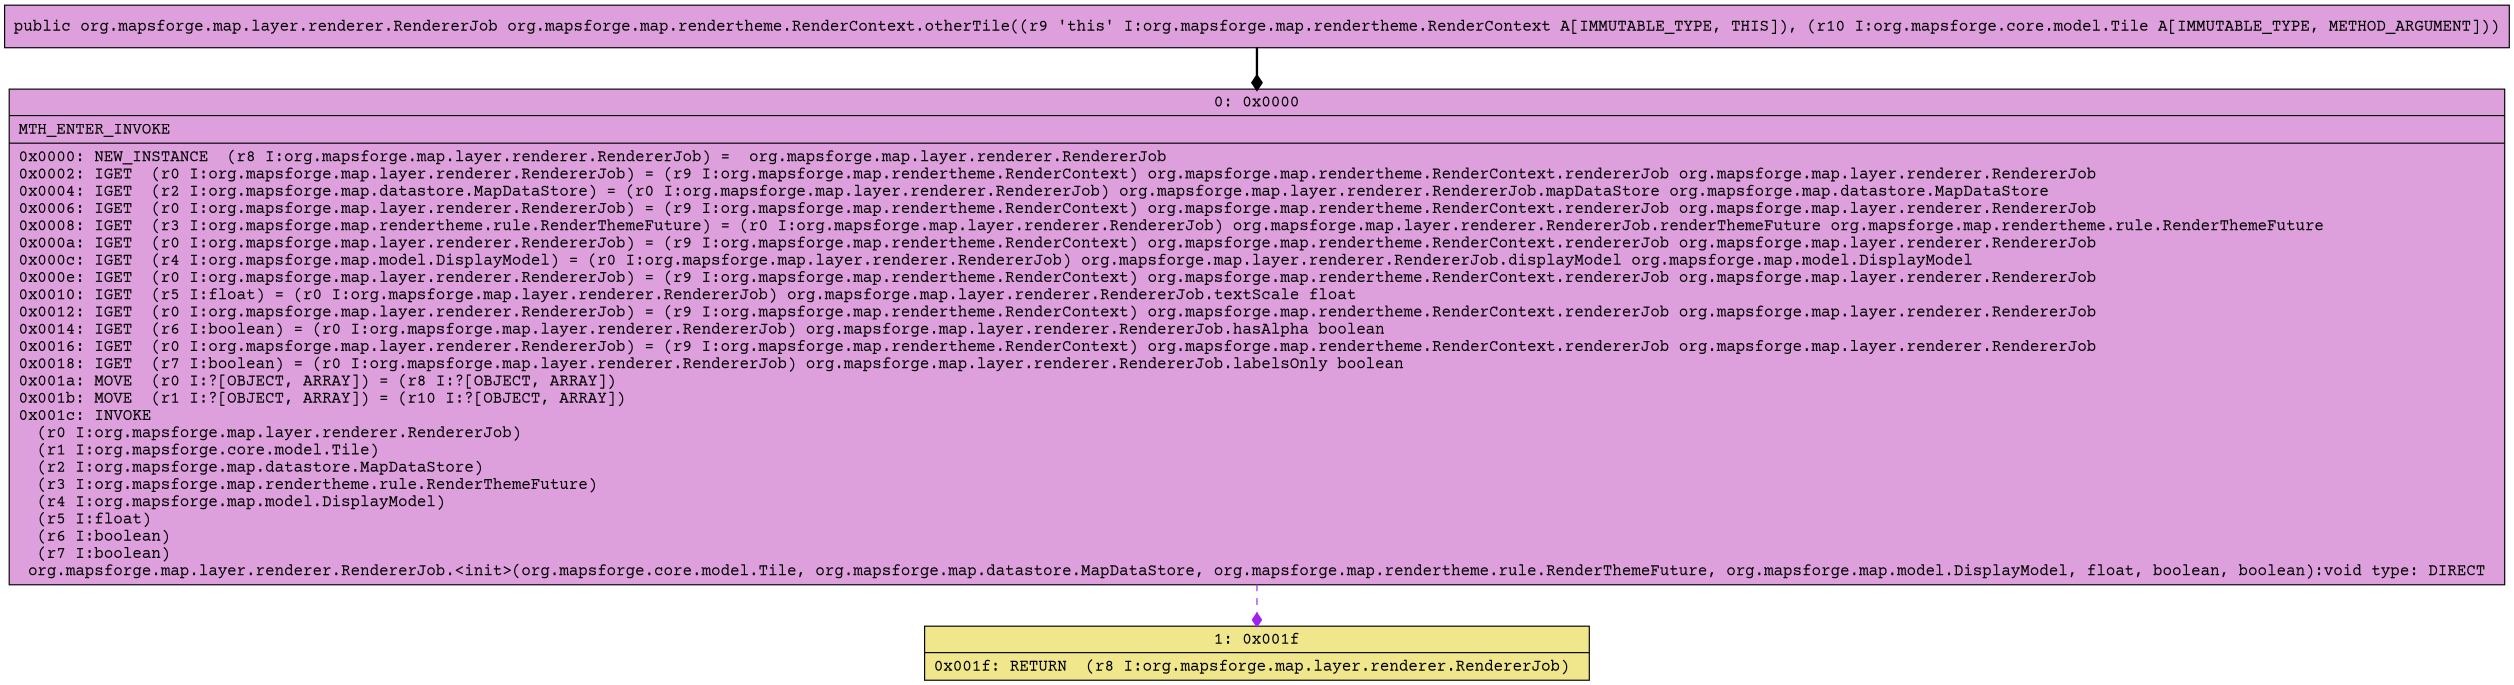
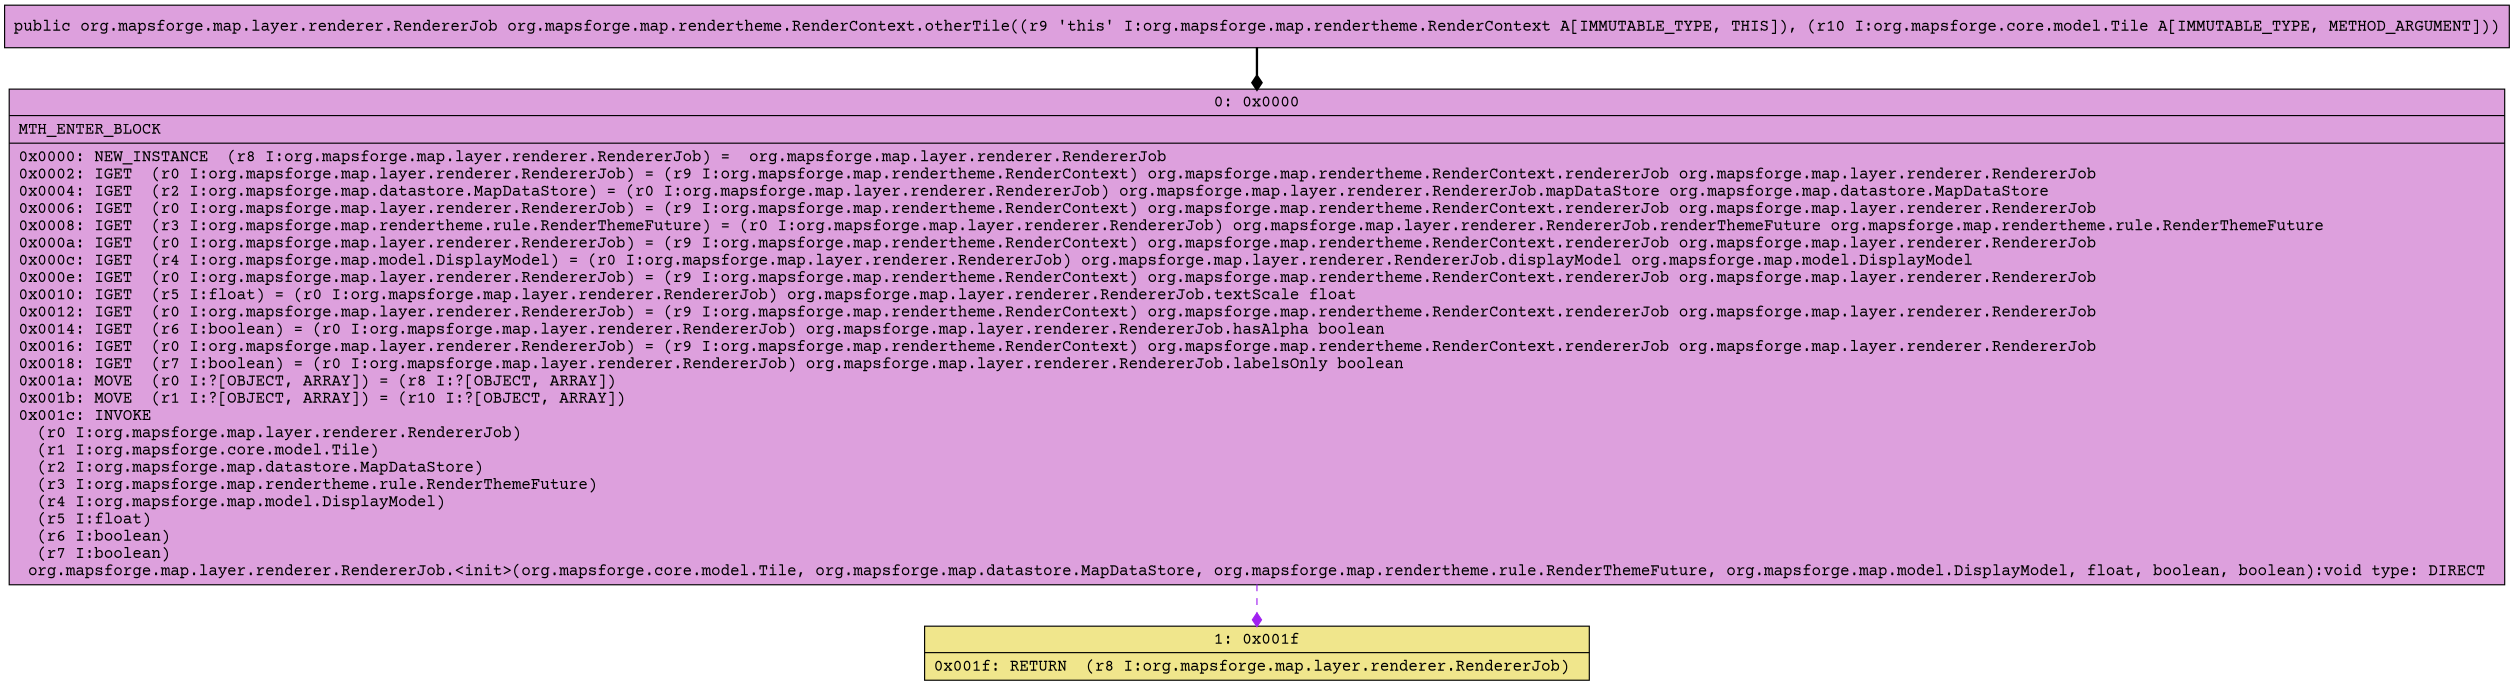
  digraph {
    fontname="Courier Prime"
    node [shape=record style=filled fillcolor=plum fontname="Courier Prime"]
    edge [arrowhead=diamond fontname="Courier Prime"]
-   n1 [label="{0\:\ 0x0000|MTH_ENTER_INVOKE\l|0x0000: NEW_INSTANCE  (r8 I:org.mapsforge.map.layer.renderer.RendererJob) =  org.mapsforge.map.layer.renderer.RendererJob \l0x0002: IGET  (r0 I:org.mapsforge.map.layer.renderer.RendererJob) = (r9 I:org.mapsforge.map.rendertheme.RenderContext) org.mapsforge.map.rendertheme.RenderContext.rendererJob org.mapsforge.map.layer.renderer.RendererJob \l0x0004: IGET  (r2 I:org.mapsforge.map.datastore.MapDataStore) = (r0 I:org.mapsforge.map.layer.renderer.RendererJob) org.mapsforge.map.layer.renderer.RendererJob.mapDataStore org.mapsforge.map.datastore.MapDataStore \l0x0006: IGET  (r0 I:org.mapsforge.map.layer.renderer.RendererJob) = (r9 I:org.mapsforge.map.rendertheme.RenderContext) org.mapsforge.map.rendertheme.RenderContext.rendererJob org.mapsforge.map.layer.renderer.RendererJob \l0x0008: IGET  (r3 I:org.mapsforge.map.rendertheme.rule.RenderThemeFuture) = (r0 I:org.mapsforge.map.layer.renderer.RendererJob) org.mapsforge.map.layer.renderer.RendererJob.renderThemeFuture org.mapsforge.map.rendertheme.rule.RenderThemeFuture \l0x000a: IGET  (r0 I:org.mapsforge.map.layer.renderer.RendererJob) = (r9 I:org.mapsforge.map.rendertheme.RenderContext) org.mapsforge.map.rendertheme.RenderContext.rendererJob org.mapsforge.map.layer.renderer.RendererJob \l0x000c: IGET  (r4 I:org.mapsforge.map.model.DisplayModel) = (r0 I:org.mapsforge.map.layer.renderer.RendererJob) org.mapsforge.map.layer.renderer.RendererJob.displayModel org.mapsforge.map.model.DisplayModel \l0x000e: IGET  (r0 I:org.mapsforge.map.layer.renderer.RendererJob) = (r9 I:org.mapsforge.map.rendertheme.RenderContext) org.mapsforge.map.rendertheme.RenderContext.rendererJob org.mapsforge.map.layer.renderer.RendererJob \l0x0010: IGET  (r5 I:float) = (r0 I:org.mapsforge.map.layer.renderer.RendererJob) org.mapsforge.map.layer.renderer.RendererJob.textScale float \l0x0012: IGET  (r0 I:org.mapsforge.map.layer.renderer.RendererJob) = (r9 I:org.mapsforge.map.rendertheme.RenderContext) org.mapsforge.map.rendertheme.RenderContext.rendererJob org.mapsforge.map.layer.renderer.RendererJob \l0x0014: IGET  (r6 I:boolean) = (r0 I:org.mapsforge.map.layer.renderer.RendererJob) org.mapsforge.map.layer.renderer.RendererJob.hasAlpha boolean \l0x0016: IGET  (r0 I:org.mapsforge.map.layer.renderer.RendererJob) = (r9 I:org.mapsforge.map.rendertheme.RenderContext) org.mapsforge.map.rendertheme.RenderContext.rendererJob org.mapsforge.map.layer.renderer.RendererJob \l0x0018: IGET  (r7 I:boolean) = (r0 I:org.mapsforge.map.layer.renderer.RendererJob) org.mapsforge.map.layer.renderer.RendererJob.labelsOnly boolean \l0x001a: MOVE  (r0 I:?[OBJECT, ARRAY]) = (r8 I:?[OBJECT, ARRAY]) \l0x001b: MOVE  (r1 I:?[OBJECT, ARRAY]) = (r10 I:?[OBJECT, ARRAY]) \l0x001c: INVOKE  \l  (r0 I:org.mapsforge.map.layer.renderer.RendererJob)\l  (r1 I:org.mapsforge.core.model.Tile)\l  (r2 I:org.mapsforge.map.datastore.MapDataStore)\l  (r3 I:org.mapsforge.map.rendertheme.rule.RenderThemeFuture)\l  (r4 I:org.mapsforge.map.model.DisplayModel)\l  (r5 I:float)\l  (r6 I:boolean)\l  (r7 I:boolean)\l org.mapsforge.map.layer.renderer.RendererJob.\<init\>(org.mapsforge.core.model.Tile, org.mapsforge.map.datastore.MapDataStore, org.mapsforge.map.rendertheme.rule.RenderThemeFuture, org.mapsforge.map.model.DisplayModel, float, boolean, boolean):void type: DIRECT \l}"]
+   n1 [label="{0\:\ 0x0000|MTH_ENTER_BLOCK\l|0x0000: NEW_INSTANCE  (r8 I:org.mapsforge.map.layer.renderer.RendererJob) =  org.mapsforge.map.layer.renderer.RendererJob \l0x0002: IGET  (r0 I:org.mapsforge.map.layer.renderer.RendererJob) = (r9 I:org.mapsforge.map.rendertheme.RenderContext) org.mapsforge.map.rendertheme.RenderContext.rendererJob org.mapsforge.map.layer.renderer.RendererJob \l0x0004: IGET  (r2 I:org.mapsforge.map.datastore.MapDataStore) = (r0 I:org.mapsforge.map.layer.renderer.RendererJob) org.mapsforge.map.layer.renderer.RendererJob.mapDataStore org.mapsforge.map.datastore.MapDataStore \l0x0006: IGET  (r0 I:org.mapsforge.map.layer.renderer.RendererJob) = (r9 I:org.mapsforge.map.rendertheme.RenderContext) org.mapsforge.map.rendertheme.RenderContext.rendererJob org.mapsforge.map.layer.renderer.RendererJob \l0x0008: IGET  (r3 I:org.mapsforge.map.rendertheme.rule.RenderThemeFuture) = (r0 I:org.mapsforge.map.layer.renderer.RendererJob) org.mapsforge.map.layer.renderer.RendererJob.renderThemeFuture org.mapsforge.map.rendertheme.rule.RenderThemeFuture \l0x000a: IGET  (r0 I:org.mapsforge.map.layer.renderer.RendererJob) = (r9 I:org.mapsforge.map.rendertheme.RenderContext) org.mapsforge.map.rendertheme.RenderContext.rendererJob org.mapsforge.map.layer.renderer.RendererJob \l0x000c: IGET  (r4 I:org.mapsforge.map.model.DisplayModel) = (r0 I:org.mapsforge.map.layer.renderer.RendererJob) org.mapsforge.map.layer.renderer.RendererJob.displayModel org.mapsforge.map.model.DisplayModel \l0x000e: IGET  (r0 I:org.mapsforge.map.layer.renderer.RendererJob) = (r9 I:org.mapsforge.map.rendertheme.RenderContext) org.mapsforge.map.rendertheme.RenderContext.rendererJob org.mapsforge.map.layer.renderer.RendererJob \l0x0010: IGET  (r5 I:float) = (r0 I:org.mapsforge.map.layer.renderer.RendererJob) org.mapsforge.map.layer.renderer.RendererJob.textScale float \l0x0012: IGET  (r0 I:org.mapsforge.map.layer.renderer.RendererJob) = (r9 I:org.mapsforge.map.rendertheme.RenderContext) org.mapsforge.map.rendertheme.RenderContext.rendererJob org.mapsforge.map.layer.renderer.RendererJob \l0x0014: IGET  (r6 I:boolean) = (r0 I:org.mapsforge.map.layer.renderer.RendererJob) org.mapsforge.map.layer.renderer.RendererJob.hasAlpha boolean \l0x0016: IGET  (r0 I:org.mapsforge.map.layer.renderer.RendererJob) = (r9 I:org.mapsforge.map.rendertheme.RenderContext) org.mapsforge.map.rendertheme.RenderContext.rendererJob org.mapsforge.map.layer.renderer.RendererJob \l0x0018: IGET  (r7 I:boolean) = (r0 I:org.mapsforge.map.layer.renderer.RendererJob) org.mapsforge.map.layer.renderer.RendererJob.labelsOnly boolean \l0x001a: MOVE  (r0 I:?[OBJECT, ARRAY]) = (r8 I:?[OBJECT, ARRAY]) \l0x001b: MOVE  (r1 I:?[OBJECT, ARRAY]) = (r10 I:?[OBJECT, ARRAY]) \l0x001c: INVOKE  \l  (r0 I:org.mapsforge.map.layer.renderer.RendererJob)\l  (r1 I:org.mapsforge.core.model.Tile)\l  (r2 I:org.mapsforge.map.datastore.MapDataStore)\l  (r3 I:org.mapsforge.map.rendertheme.rule.RenderThemeFuture)\l  (r4 I:org.mapsforge.map.model.DisplayModel)\l  (r5 I:float)\l  (r6 I:boolean)\l  (r7 I:boolean)\l org.mapsforge.map.layer.renderer.RendererJob.\<init\>(org.mapsforge.core.model.Tile, org.mapsforge.map.datastore.MapDataStore, org.mapsforge.map.rendertheme.rule.RenderThemeFuture, org.mapsforge.map.model.DisplayModel, float, boolean, boolean):void type: DIRECT \l}"]
    n2 [label="{1\:\ 0x001f|0x001f: RETURN  (r8 I:org.mapsforge.map.layer.renderer.RendererJob) \l}" fillcolor=khaki]
    n3 [label="{public org.mapsforge.map.layer.renderer.RendererJob org.mapsforge.map.rendertheme.RenderContext.otherTile((r9 'this' I:org.mapsforge.map.rendertheme.RenderContext A[IMMUTABLE_TYPE, THIS]), (r10 I:org.mapsforge.core.model.Tile A[IMMUTABLE_TYPE, METHOD_ARGUMENT])) }"]
    n1 -> n2 [color=purple style=dashed]
    n3 -> n1 [color=black style=bold]
  }
